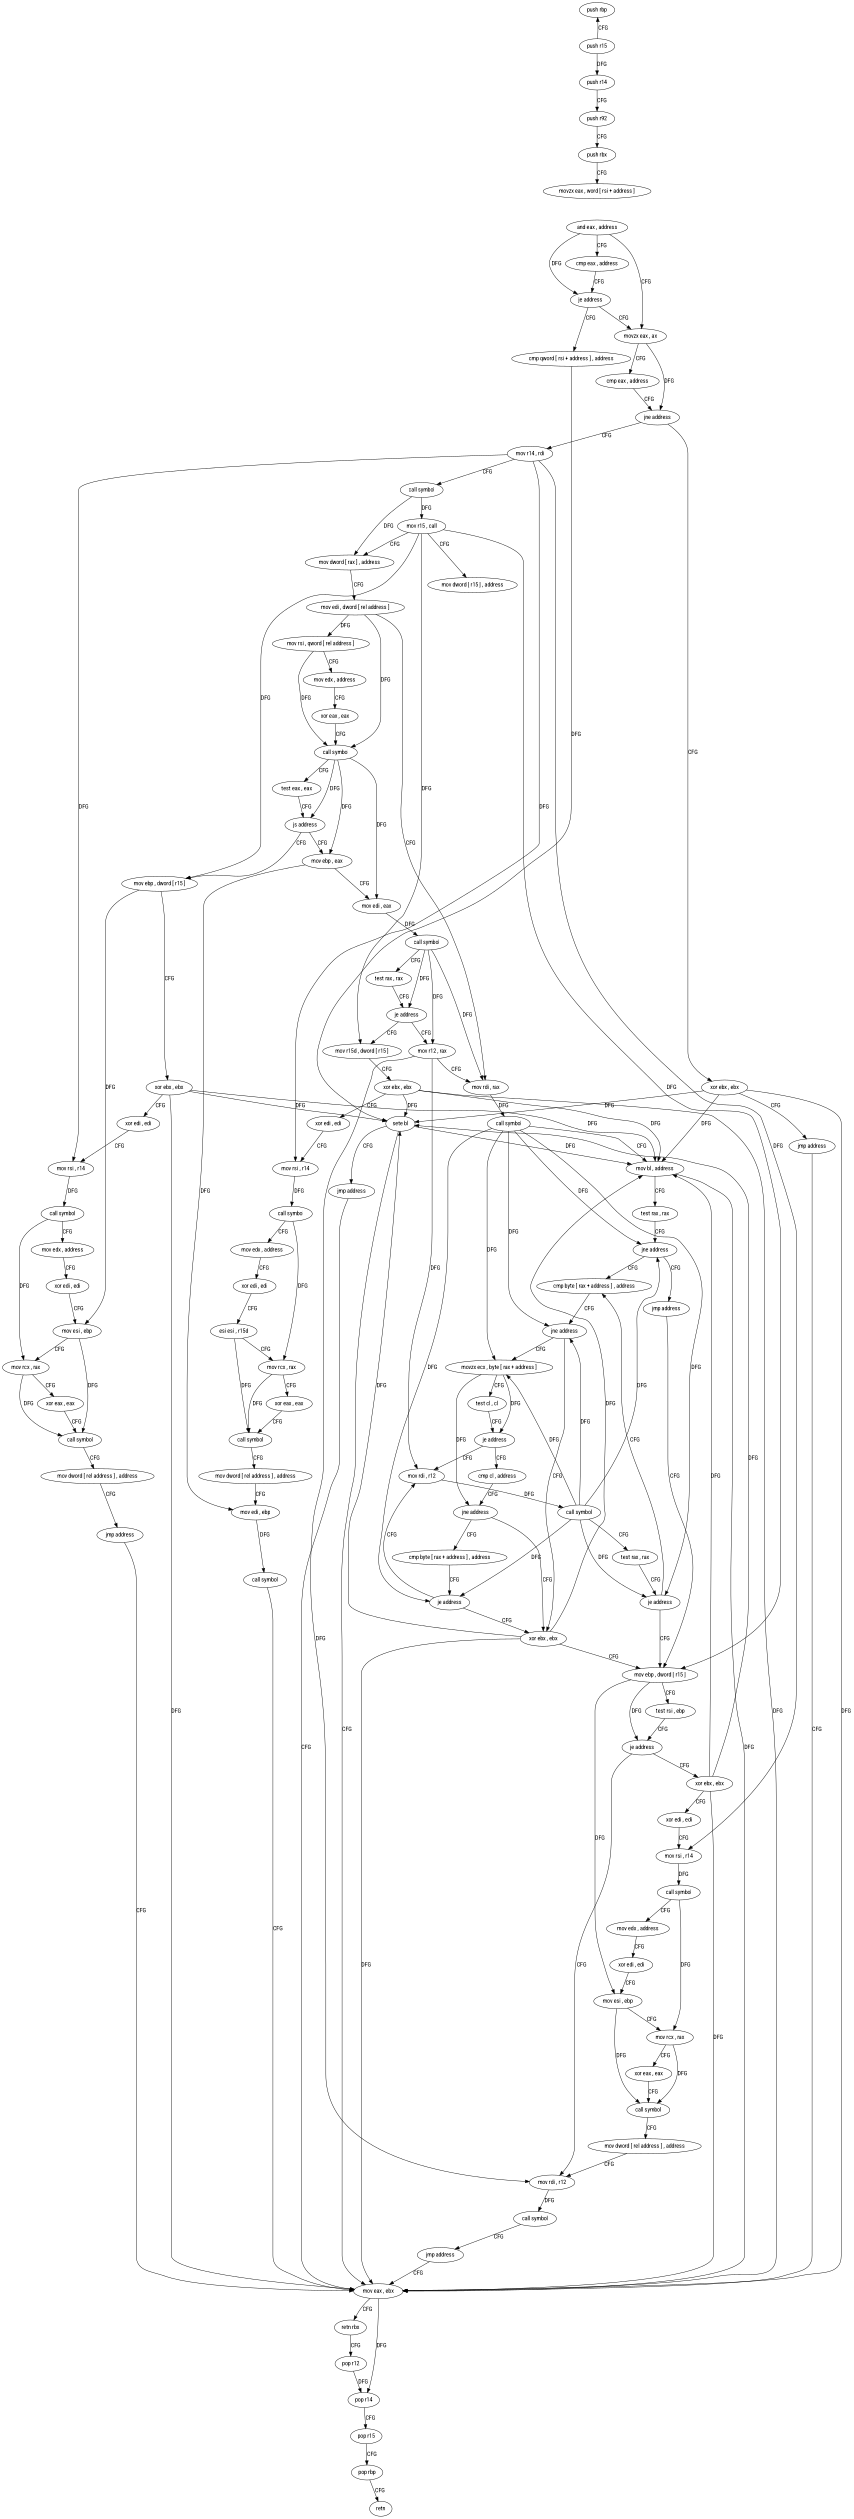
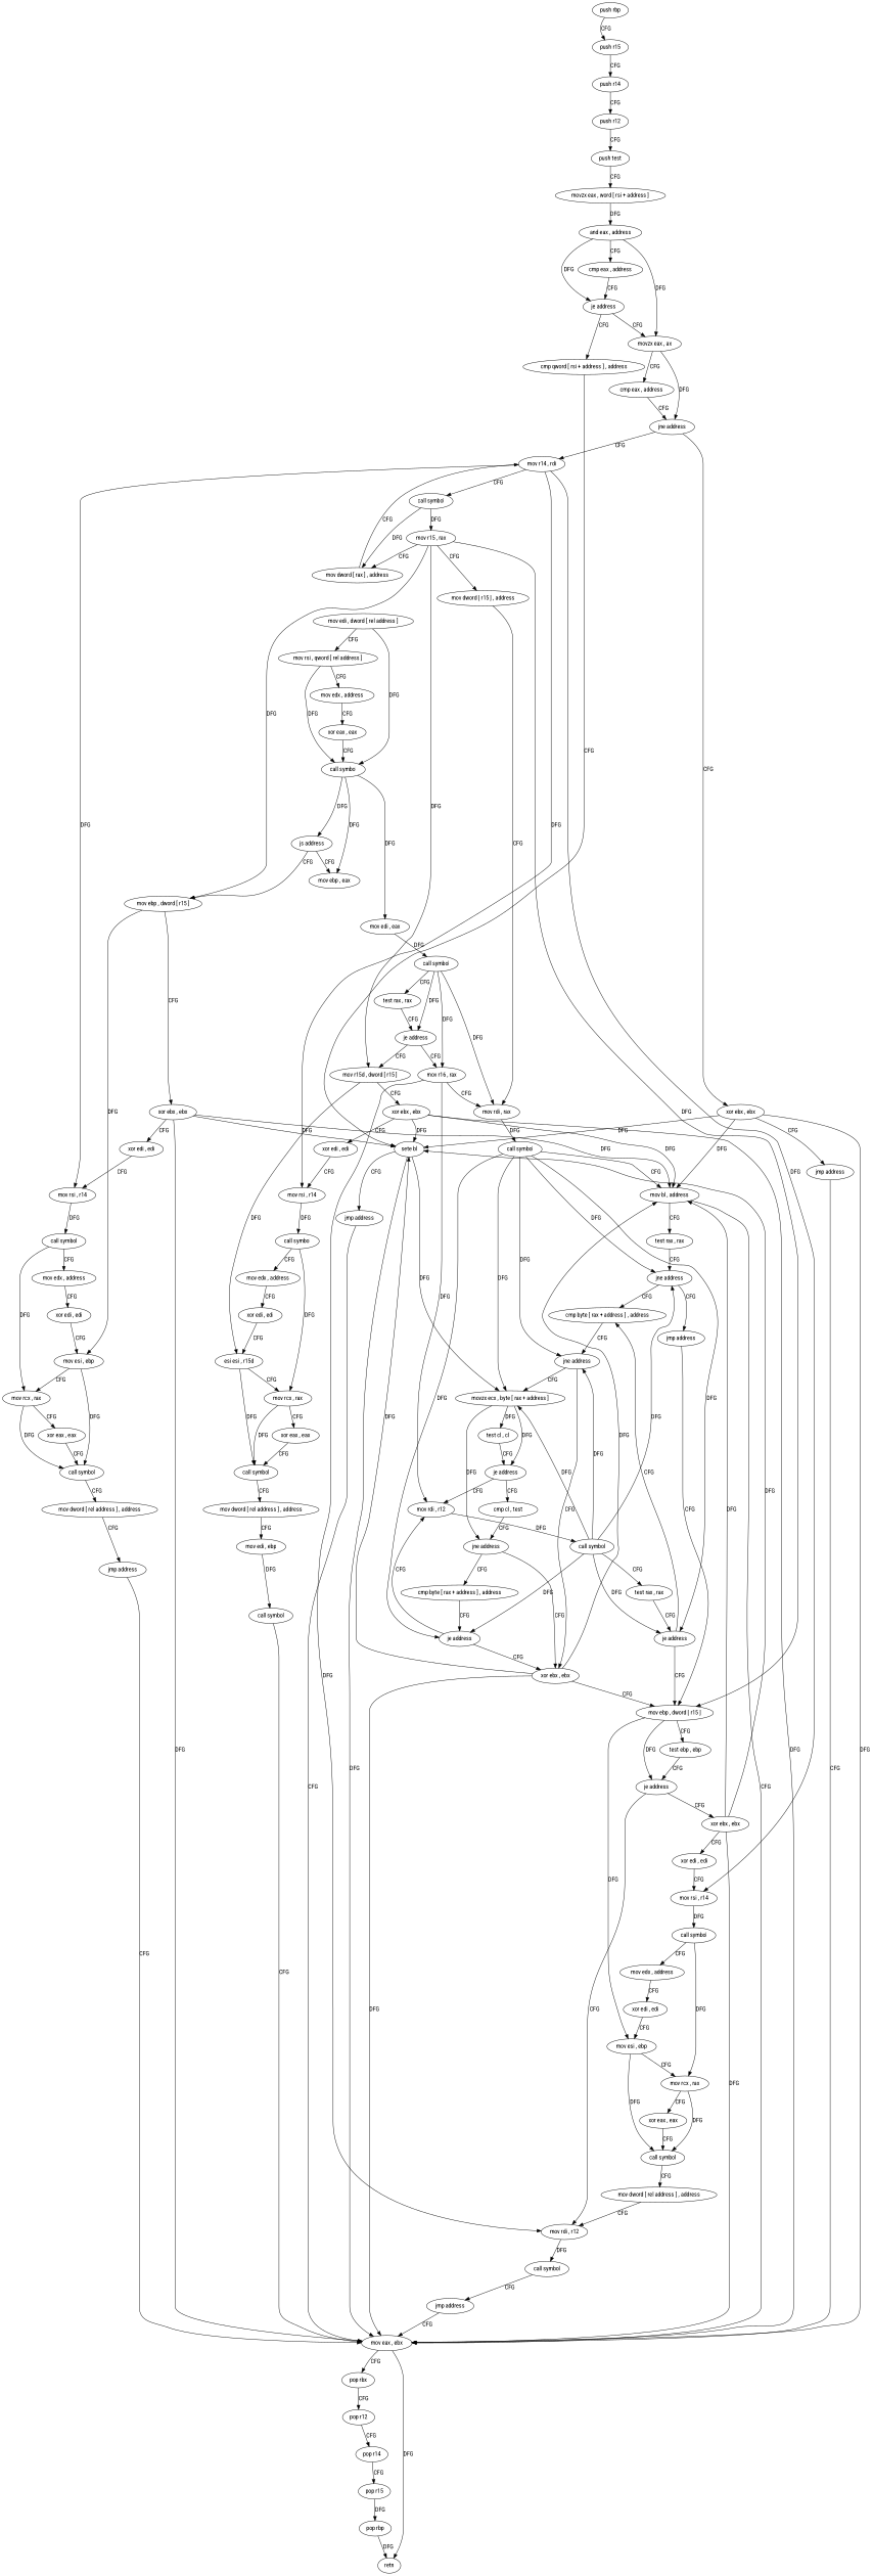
  digraph {
    fontname="Roboto Condensed"
    node [fontname="Roboto Condensed"]
    edge [fontname="Roboto Condensed"]
    n1 [label="push rbp"]
    n2 [label="push r15"]
    n3 [label="push r14"]
-   n4 [label="push r92"]
-   n5 [label="push rbx"]
+   n4 [label="push r12"]
+   n5 [label="push test"]
    n6 [label="movzx eax , word [ rsi + address ]"]
    n7 [label="and eax , address"]
    n8 [label="cmp eax , address"]
    n9 [label="je address"]
    n10 [label="movzx eax , ax"]
    n11 [label="cmp qword [ rsi + address ] , address"]
    n12 [label="cmp eax , address"]
    n13 [label="jne address"]
    n14 [label="sete bl"]
    n15 [label="jmp address"]
    n16 [label="mov eax , ebx"]
    n17 [label="mov bl , address"]
    n18 [label="xor ebx , ebx"]
    n19 [label="mov r14 , rdi"]
-   n20 [label="retn rbx"]
+   n20 [label="pop rbx"]
    n21 [label=retn]
    n22 [label="test rax , rax"]
    n23 [label="pop r12"]
    n24 [label="jmp address"]
    n25 [label="call symbol"]
    n26 [label="mov rsi , r14"]
    n27 [label="mov rsi , r14"]
    n28 [label="mov rsi , r14"]
-   n29 [label="mov r15 , call"]
+   n29 [label="mov r15 , rax"]
    n30 [label="mov dword [ rax ] , address"]
    n31 [label="call symbol"]
    n32 [label="call symbol"]
    n33 [label="call symbol"]
    n34 [label="pop r14"]
    n35 [label="pop r15"]
    n36 [label="pop rbp"]
    n37 [label="mov ebp , dword [ r15 ]"]
    n38 [label="mov r15d , dword [ r15 ]"]
    n39 [label="mov dword [ r15 ] , address"]
    n40 [label="mov ebp , dword [ r15 ]"]
    n41 [label="mov edi , dword [ rel address ]"]
    n42 [label="xor ebx , ebx"]
    n43 [label="mov esi , ebp"]
    n44 [label="xor ebx , ebx"]
    n45 [label="esi esi , r15d"]
    n46 [label="mov rdi , rax"]
-   n47 [label="test rsi , ebp"]
+   n47 [label="test ebp , ebp"]
    n48 [label="je address"]
    n49 [label="mov esi , ebp"]
    n50 [label="mov rsi , qword [ rel address ]"]
    n51 [label="call symbol"]
    n52 [label="mov edx , address"]
-   n53 [label="test eax , eax"]
    n54 [label="js address"]
    n55 [label="mov ebp , eax"]
    n56 [label="mov edi , eax"]
    n57 [label="xor eax , eax"]
    n58 [label="mov edi , ebp"]
    n59 [label="call symbol"]
    n60 [label="xor edi , edi"]
    n61 [label="mov rcx , rax"]
    n62 [label="call symbol"]
    n63 [label="call symbol"]
    n64 [label="mov edx , address"]
    n65 [label="xor edi , edi"]
    n66 [label="xor eax , eax"]
    n67 [label="mov dword [ rel address ] , address"]
    n68 [label="jmp address"]
    n69 [label="test rax , rax"]
    n70 [label="je address"]
-   n71 [label="mov r12 , rax"]
+   n71 [label="mov r16 , rax"]
    n72 [label="mov rdi , r12"]
    n73 [label="mov rdi , r12"]
    n74 [label="call symbol"]
    n75 [label="xor edi , edi"]
    n76 [label="mov rcx , rax"]
    n77 [label="call symbol"]
    n78 [label="call symbol"]
    n79 [label="call symbol"]
    n80 [label="mov edx , address"]
    n81 [label="xor edi , edi"]
    n82 [label="xor eax , eax"]
    n83 [label="mov dword [ rel address ] , address"]
    n84 [label="jne address"]
    n85 [label="jne address"]
    n86 [label="movzx ecx , byte [ rax + address ]"]
    n87 [label="je address"]
    n88 [label="je address"]
    n89 [label="cmp byte [ rax + address ] , address"]
    n90 [label="jmp address"]
    n91 [label="xor ebx , ebx"]
    n92 [label="test cl , cl"]
    n93 [label="je address"]
    n94 [label="jne address"]
-   n95 [label="cmp cl , address"]
+   n95 [label="cmp cl , test"]
    n96 [label="cmp byte [ rax + address ] , address"]
    n97 [label="xor ebx , ebx"]
    n98 [label="mov rcx , rax"]
    n99 [label="call symbol"]
    n100 [label="test rax , rax"]
    n101 [label="xor edi , edi"]
    n102 [label="jmp address"]
    n103 [label="mov edx , address"]
    n104 [label="xor edi , edi"]
    n105 [label="xor eax , eax"]
    n106 [label="mov dword [ rel address ] , address"]
-   n2 -> n1 [label=CFG]
-   n2 -> n3 [label=DFG]
+   n1 -> n2 [label=CFG]
+   n2 -> n3 [label=CFG]
    n3 -> n4 [label=CFG]
    n4 -> n5 [label=CFG]
    n5 -> n6 [label=CFG]
+   n6 -> n7 [label=DFG]
    n7 -> n8 [label=CFG]
    n7 -> n9 [label=DFG]
-   n7 -> n10 [label=CFG]
+   n7 -> n10 [label=DFG]
    n8 -> n9 [label=CFG]
    n9 -> n10 [label=CFG]
    n9 -> n11 [label=CFG]
    n10 -> n12 [label=CFG]
    n10 -> n13 [label=DFG]
-   n11 -> n14 [label=DFG]
+   n11 -> n14 [label=CFG]
    n12 -> n13 [label=CFG]
    n13 -> n18 [label=CFG]
    n13 -> n19 [label=CFG]
    n14 -> n15 [label=CFG]
-   n14 -> n16 [label=CFG]
-   n14 -> n17 [label=DFG]
+   n14 -> n16 [label=DFG]
+   n14 -> n86 [label=DFG]
    n15 -> n16 [label=CFG]
    n16 -> n20 [label=CFG]
-   n16 -> n34 [label=DFG]
-   n17 -> n16 [label=DFG]
+   n16 -> n21 [label=DFG]
+   n17 -> n16 [label=CFG]
    n17 -> n22 [label=CFG]
    n18 -> n14 [label=DFG]
    n18 -> n16 [label=DFG]
    n18 -> n17 [label=DFG]
    n18 -> n24 [label=CFG]
    n19 -> n25 [label=CFG]
    n19 -> n26 [label=DFG]
    n19 -> n27 [label=DFG]
    n19 -> n28 [label=DFG]
    n20 -> n23 [label=CFG]
    n22 -> n84 [label=CFG]
-   n23 -> n34 [label=DFG]
+   n23 -> n34 [label=CFG]
    n24 -> n16 [label=CFG]
    n25 -> n29 [label=DFG]
    n25 -> n30 [label=DFG]
    n26 -> n31 [label=DFG]
    n27 -> n32 [label=DFG]
    n28 -> n33 [label=DFG]
    n29 -> n30 [label=CFG]
    n29 -> n37 [label=DFG]
    n29 -> n38 [label=DFG]
    n29 -> n39 [label=CFG]
    n29 -> n40 [label=DFG]
-   n30 -> n41 [label=CFG]
+   n30 -> n19 [label=CFG]
    n31 -> n61 [label=DFG]
    n31 -> n64 [label=CFG]
    n32 -> n76 [label=DFG]
    n32 -> n80 [label=CFG]
    n33 -> n98 [label=DFG]
    n33 -> n103 [label=CFG]
    n34 -> n35 [label=CFG]
-   n35 -> n36 [label=CFG]
-   n36 -> n21 [label=CFG]
+   n35 -> n36 [label=DFG]
+   n36 -> n21 [label=DFG]
    n37 -> n42 [label=CFG]
    n37 -> n43 [label=DFG]
    n38 -> n44 [label=CFG]
-   n41 -> n46 [label=CFG]
+   n38 -> n45 [label=DFG]
+   n39 -> n46 [label=CFG]
    n40 -> n47 [label=CFG]
    n40 -> n48 [label=DFG]
    n40 -> n49 [label=DFG]
-   n41 -> n50 [label=DFG]
+   n41 -> n50 [label=CFG]
    n41 -> n51 [label=DFG]
    n42 -> n14 [label=DFG]
    n42 -> n16 [label=DFG]
    n42 -> n17 [label=DFG]
    n42 -> n60 [label=CFG]
    n43 -> n61 [label=CFG]
    n43 -> n62 [label=DFG]
    n44 -> n14 [label=DFG]
    n44 -> n16 [label=DFG]
    n44 -> n17 [label=DFG]
    n44 -> n75 [label=CFG]
    n45 -> n76 [label=CFG]
    n45 -> n77 [label=DFG]
    n46 -> n74 [label=DFG]
    n47 -> n48 [label=CFG]
    n48 -> n73 [label=CFG]
    n48 -> n97 [label=CFG]
    n49 -> n98 [label=CFG]
    n49 -> n99 [label=DFG]
    n50 -> n51 [label=DFG]
    n50 -> n52 [label=CFG]
-   n51 -> n53 [label=CFG]
    n51 -> n54 [label=DFG]
    n51 -> n55 [label=DFG]
    n51 -> n56 [label=DFG]
    n52 -> n57 [label=CFG]
-   n53 -> n54 [label=CFG]
    n54 -> n37 [label=CFG]
    n54 -> n55 [label=CFG]
-   n55 -> n56 [label=CFG]
-   n55 -> n58 [label=DFG]
    n56 -> n59 [label=DFG]
    n57 -> n51 [label=CFG]
    n58 -> n63 [label=DFG]
    n59 -> n46 [label=DFG]
    n59 -> n69 [label=CFG]
    n59 -> n70 [label=DFG]
    n59 -> n71 [label=DFG]
    n60 -> n26 [label=CFG]
    n61 -> n62 [label=DFG]
    n61 -> n66 [label=CFG]
    n62 -> n67 [label=CFG]
    n63 -> n16 [label=CFG]
    n64 -> n65 [label=CFG]
    n65 -> n43 [label=CFG]
    n66 -> n62 [label=CFG]
    n67 -> n68 [label=CFG]
    n68 -> n16 [label=CFG]
    n69 -> n70 [label=CFG]
    n70 -> n38 [label=CFG]
    n70 -> n71 [label=CFG]
    n71 -> n46 [label=CFG]
    n71 -> n72 [label=DFG]
    n71 -> n73 [label=DFG]
    n72 -> n78 [label=DFG]
    n73 -> n79 [label=DFG]
    n74 -> n17 [label=CFG]
    n74 -> n84 [label=DFG]
    n74 -> n85 [label=DFG]
    n74 -> n86 [label=DFG]
    n74 -> n87 [label=DFG]
    n74 -> n88 [label=DFG]
    n75 -> n27 [label=CFG]
    n76 -> n77 [label=DFG]
    n76 -> n82 [label=CFG]
    n77 -> n83 [label=CFG]
    n78 -> n84 [label=DFG]
    n78 -> n85 [label=DFG]
    n78 -> n86 [label=DFG]
    n78 -> n87 [label=DFG]
    n78 -> n88 [label=DFG]
    n78 -> n100 [label=CFG]
    n79 -> n102 [label=CFG]
    n80 -> n81 [label=CFG]
    n81 -> n45 [label=CFG]
    n82 -> n77 [label=CFG]
    n83 -> n58 [label=CFG]
    n84 -> n89 [label=CFG]
    n84 -> n90 [label=CFG]
    n85 -> n86 [label=CFG]
    n85 -> n91 [label=CFG]
-   n86 -> n92 [label=CFG]
+   n86 -> n92 [label=DFG]
    n86 -> n93 [label=DFG]
    n86 -> n94 [label=DFG]
    n87 -> n40 [label=CFG]
    n87 -> n89 [label=CFG]
    n88 -> n72 [label=CFG]
    n88 -> n91 [label=CFG]
    n89 -> n85 [label=CFG]
    n90 -> n40 [label=CFG]
    n91 -> n14 [label=DFG]
    n91 -> n16 [label=DFG]
    n91 -> n17 [label=DFG]
    n91 -> n40 [label=CFG]
    n92 -> n93 [label=CFG]
    n93 -> n72 [label=CFG]
    n93 -> n95 [label=CFG]
    n94 -> n91 [label=CFG]
    n94 -> n96 [label=CFG]
    n95 -> n94 [label=CFG]
    n96 -> n88 [label=CFG]
    n97 -> n14 [label=DFG]
    n97 -> n16 [label=DFG]
    n97 -> n17 [label=DFG]
    n97 -> n101 [label=CFG]
    n98 -> n99 [label=DFG]
    n98 -> n105 [label=CFG]
    n99 -> n106 [label=CFG]
    n100 -> n87 [label=CFG]
    n101 -> n28 [label=CFG]
    n102 -> n16 [label=CFG]
    n103 -> n104 [label=CFG]
    n104 -> n49 [label=CFG]
    n105 -> n99 [label=CFG]
    n106 -> n73 [label=CFG]
  }
